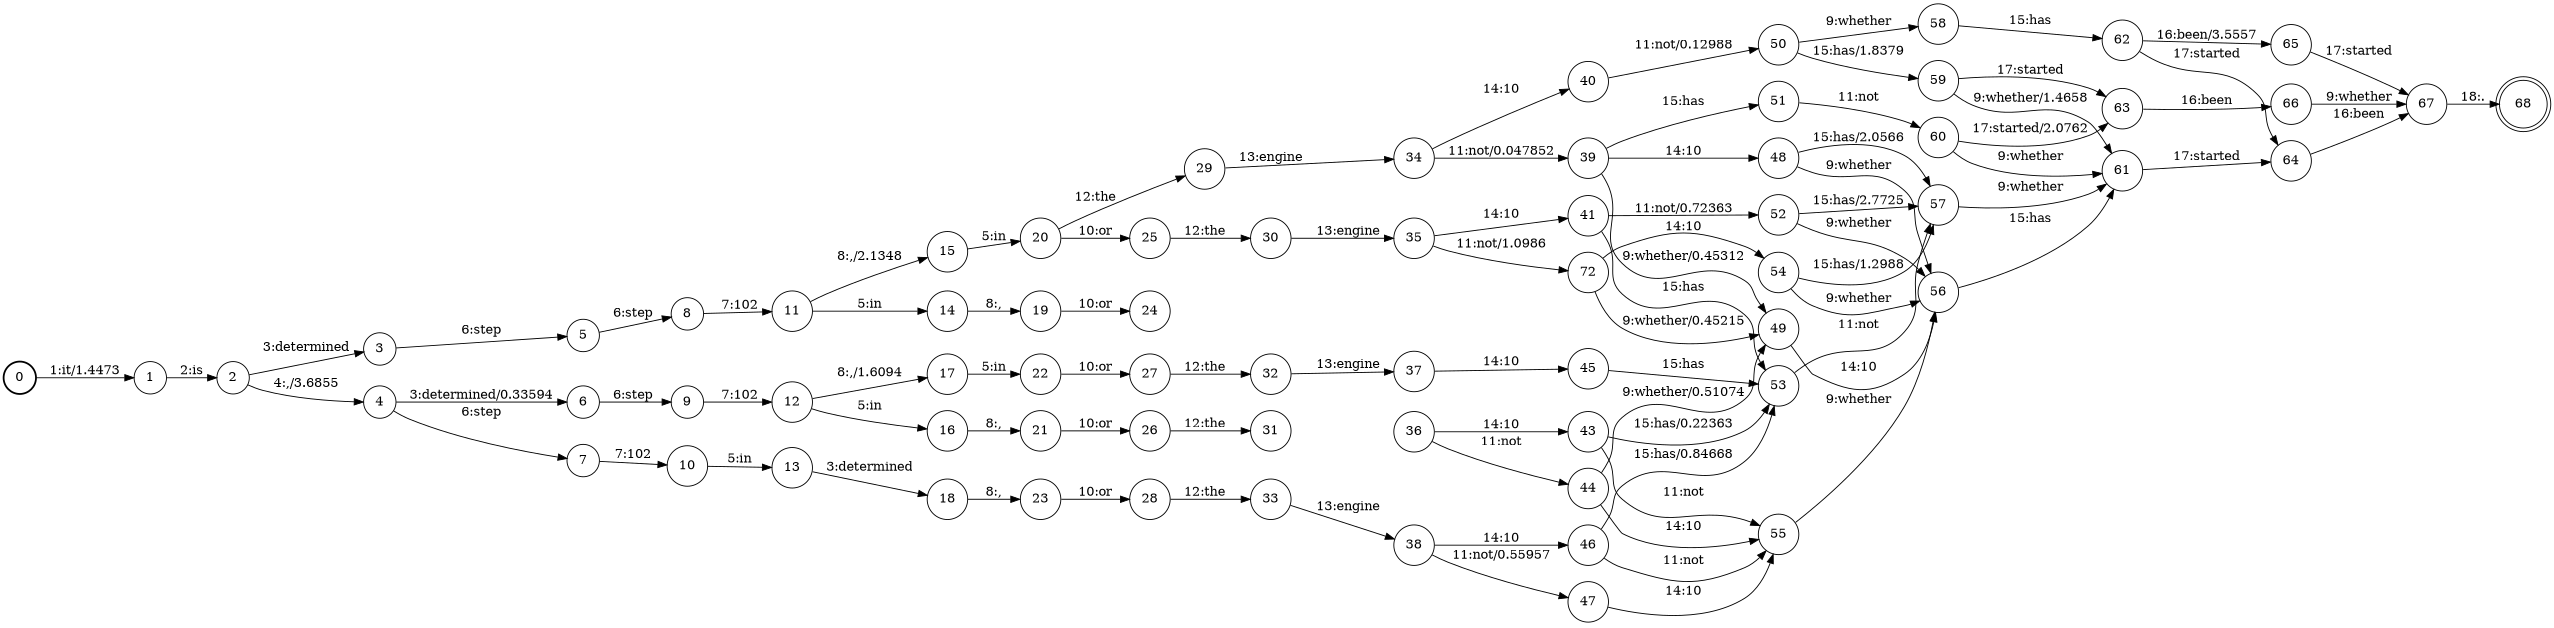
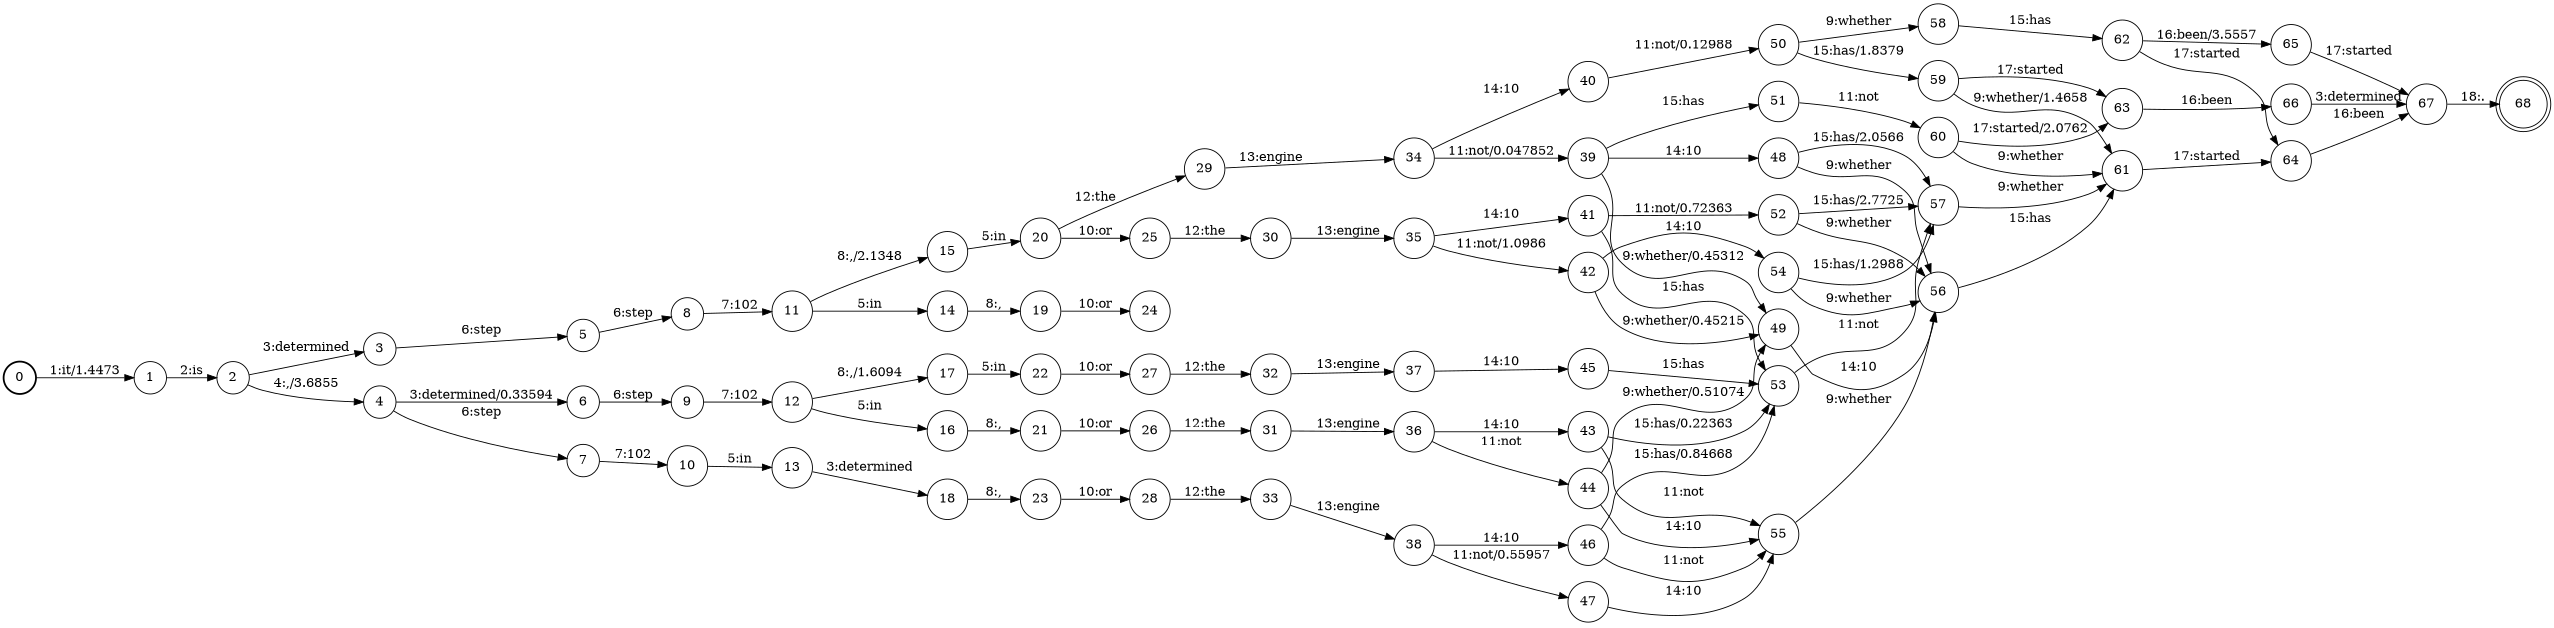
  digraph {
    nodesep=0.25
    rankdir=LR
    ranksep=0.4
    node [fontsize=14 shape=circle style=solid]
    edge [fontsize=14]
    n1 [label=0 style=bold]
    n2 [label=1]
    n3 [label=2]
    n4 [label=3]
    n5 [label=4]
    n6 [label=5]
    n7 [label=6]
    n8 [label=7]
    n9 [label=8]
    n10 [label=9]
    n11 [label=10]
    n12 [label=11]
    n13 [label=12]
    n14 [label=13]
    n15 [label=15]
    n16 [label=14]
    n17 [label=17]
    n18 [label=16]
    n19 [label=18]
    n20 [label=20]
    n21 [label=19]
    n22 [label=22]
    n23 [label=21]
    n24 [label=23]
    n25 [label=25]
    n26 [label=29]
    n27 [label=24]
    n28 [label=27]
    n29 [label=26]
    n30 [label=28]
    n31 [label=30]
    n32 [label=31]
    n33 [label=32]
    n34 [label=33]
    n35 [label=34]
    n36 [label=35]
    n37 [label=36]
    n38 [label=37]
    n39 [label=38]
    n40 [label=39]
    n41 [label=40]
-   n42 [label=72]
+   n42 [label=42]
    n43 [label=41]
    n44 [label=44]
    n45 [label=43]
    n46 [label=45]
    n47 [label=47]
    n48 [label=46]
    n49 [label=49]
    n50 [label=48]
    n51 [label=51]
    n52 [label=50]
    n53 [label=54]
    n54 [label=52]
    n55 [label=53]
    n56 [label=55]
    n57 [label=56]
    n58 [label=57]
    n59 [label=58]
    n60 [label=59]
    n61 [label=60]
    n62 [label=61]
    n63 [label=62]
    n64 [label=63]
    n65 [label=64]
    n66 [label=65]
    n67 [label=66]
    n68 [label=67]
    n69 [label=68 shape=doublecircle]
    n1 -> n2 [label="1:it/1.4473"]
    n2 -> n3 [label="2:is"]
    n3 -> n4 [label="3:determined"]
    n3 -> n5 [label="4:,/3.6855"]
    n4 -> n6 [label="6:step"]
    n5 -> n7 [label="3:determined/0.33594"]
    n5 -> n8 [label="6:step"]
    n6 -> n9 [label="6:step"]
    n7 -> n10 [label="6:step"]
    n8 -> n11 [label="7:102"]
    n9 -> n12 [label="7:102"]
    n10 -> n13 [label="7:102"]
    n11 -> n14 [label="5:in"]
    n12 -> n15 [label="8:,/2.1348"]
    n12 -> n16 [label="5:in"]
    n13 -> n17 [label="8:,/1.6094"]
    n13 -> n18 [label="5:in"]
    n14 -> n19 [label="3:determined"]
    n15 -> n20 [label="5:in"]
    n16 -> n21 [label="8:,"]
    n17 -> n22 [label="5:in"]
    n18 -> n23 [label="8:,"]
    n19 -> n24 [label="8:,"]
    n20 -> n25 [label="10:or"]
    n20 -> n26 [label="12:the"]
    n21 -> n27 [label="10:or"]
    n22 -> n28 [label="10:or"]
    n23 -> n29 [label="10:or"]
    n24 -> n30 [label="10:or"]
    n25 -> n31 [label="12:the"]
    n26 -> n35 [label="13:engine"]
    n28 -> n33 [label="12:the"]
    n29 -> n32 [label="12:the"]
    n30 -> n34 [label="12:the"]
    n31 -> n36 [label="13:engine"]
+   n32 -> n37 [label="13:engine"]
    n33 -> n38 [label="13:engine"]
    n34 -> n39 [label="13:engine"]
    n35 -> n40 [label="11:not/0.047852"]
    n35 -> n41 [label="14:10"]
    n36 -> n42 [label="11:not/1.0986"]
    n36 -> n43 [label="14:10"]
    n37 -> n44 [label="11:not"]
    n37 -> n45 [label="14:10"]
    n38 -> n46 [label="14:10"]
    n39 -> n47 [label="11:not/0.55957"]
    n39 -> n48 [label="14:10"]
    n40 -> n49 [label="9:whether/0.45312"]
    n40 -> n50 [label="14:10"]
    n40 -> n51 [label="15:has"]
    n41 -> n52 [label="11:not/0.12988"]
    n42 -> n49 [label="9:whether/0.45215"]
    n42 -> n53 [label="14:10"]
    n43 -> n54 [label="11:not/0.72363"]
    n43 -> n55 [label="15:has"]
    n44 -> n49 [label="9:whether/0.51074"]
    n44 -> n56 [label="14:10"]
    n45 -> n55 [label="15:has/0.22363"]
    n45 -> n56 [label="11:not"]
    n46 -> n55 [label="15:has"]
    n47 -> n56 [label="14:10"]
    n48 -> n55 [label="15:has/0.84668"]
    n48 -> n56 [label="11:not"]
    n49 -> n57 [label="14:10"]
    n50 -> n57 [label="9:whether"]
    n50 -> n58 [label="15:has/2.0566"]
    n51 -> n61 [label="11:not"]
    n52 -> n59 [label="9:whether"]
    n52 -> n60 [label="15:has/1.8379"]
    n53 -> n57 [label="9:whether"]
    n53 -> n58 [label="15:has/1.2988"]
    n54 -> n57 [label="9:whether"]
    n54 -> n58 [label="15:has/2.7725"]
    n55 -> n58 [label="11:not"]
    n56 -> n57 [label="9:whether"]
    n57 -> n62 [label="15:has"]
    n58 -> n62 [label="9:whether"]
    n59 -> n63 [label="15:has"]
    n60 -> n62 [label="9:whether/1.4658"]
    n60 -> n64 [label="17:started"]
    n61 -> n62 [label="9:whether"]
    n61 -> n64 [label="17:started/2.0762"]
    n62 -> n65 [label="17:started"]
    n63 -> n65 [label="17:started"]
    n63 -> n66 [label="16:been/3.5557"]
    n64 -> n67 [label="16:been"]
    n65 -> n68 [label="16:been"]
    n66 -> n68 [label="17:started"]
-   n67 -> n68 [label="9:whether"]
+   n67 -> n68 [label="3:determined"]
    n68 -> n69 [label="18:."]
  }
